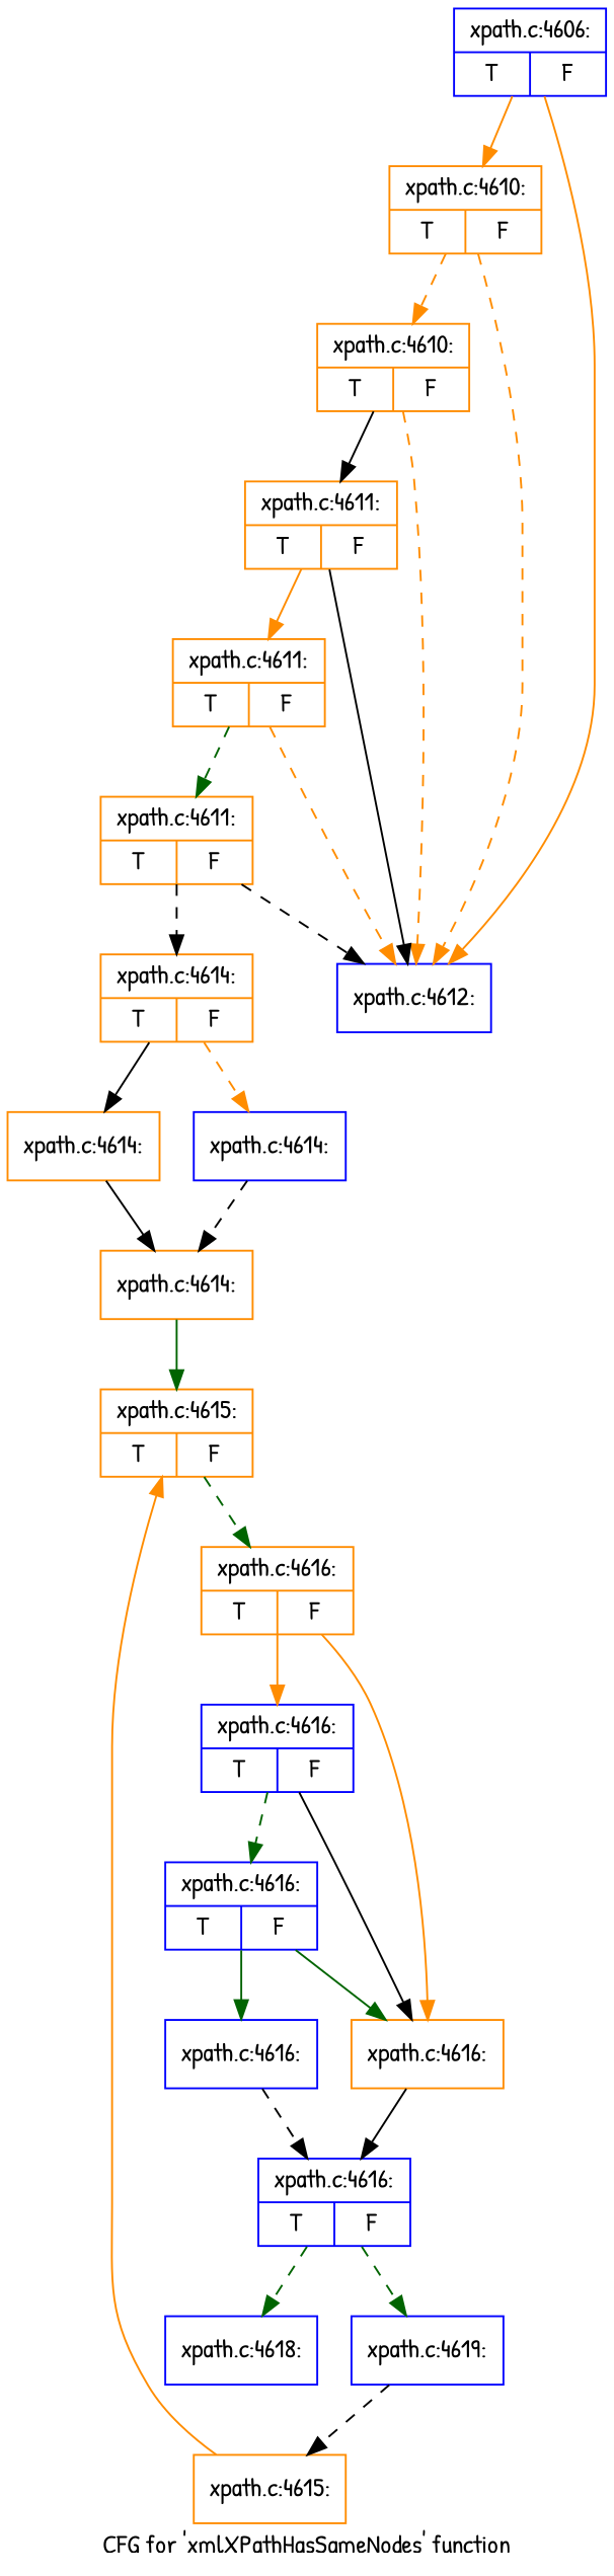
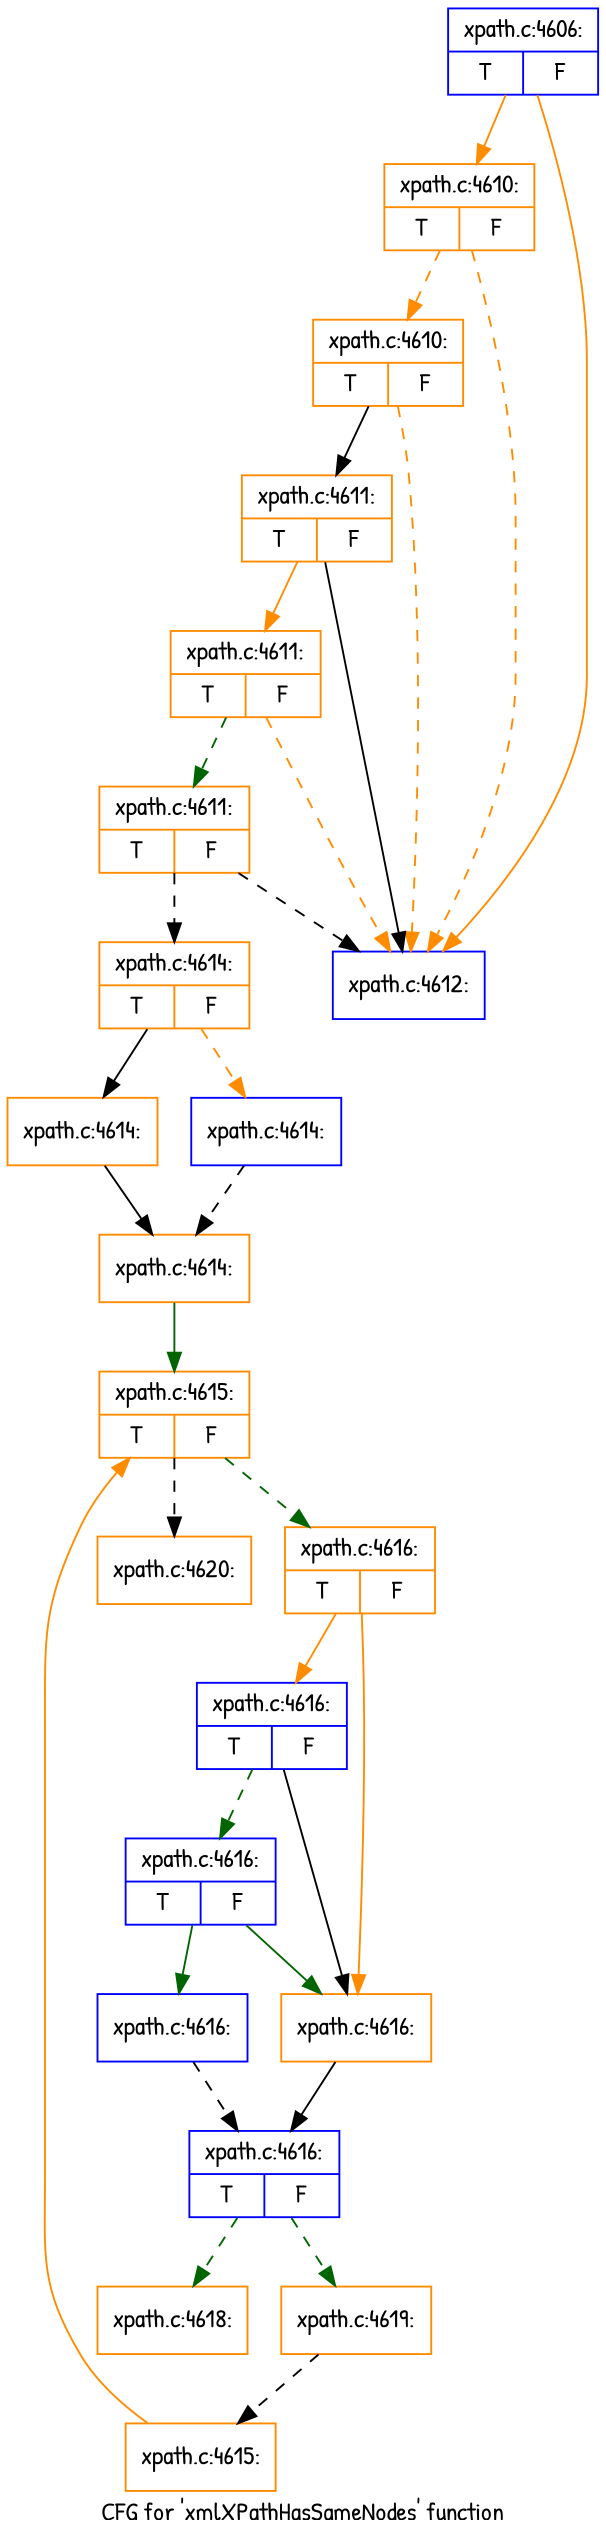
  digraph {
    fontname="Patrick Hand"
    label="CFG for 'xmlXPathHasSameNodes' function"
    node [color=darkorange fontname="Patrick Hand" shape=record]
    edge [color=black fontname="Patrick Hand" style=dashed]
    n1 [color=blue label="{xpath.c:4606:|{<s0>T|<s1>F}}"]
    n2 [color=blue label="{xpath.c:4612:}"]
    n3 [label="{xpath.c:4610:|{<s0>T|<s1>F}}"]
    n4 [label="{xpath.c:4610:|{<s0>T|<s1>F}}"]
    n5 [label="{xpath.c:4611:|{<s0>T|<s1>F}}"]
    n6 [label="{xpath.c:4611:|{<s0>T|<s1>F}}"]
    n7 [label="{xpath.c:4611:|{<s0>T|<s1>F}}"]
    n8 [label="{xpath.c:4614:|{<s0>T|<s1>F}}"]
    n9 [label="{xpath.c:4614:}"]
    n10 [color=blue label="{xpath.c:4614:}"]
    n11 [label="{xpath.c:4614:}"]
    n12 [label="{xpath.c:4615:|{<s0>T|<s1>F}}"]
    n13 [label="{xpath.c:4616:|{<s0>T|<s1>F}}"]
+   n14 [label="{xpath.c:4620:}"]
    n15 [color=blue label="{xpath.c:4616:|{<s0>T|<s1>F}}"]
    n16 [label="{xpath.c:4616:}"]
    n17 [color=blue label="{xpath.c:4616:|{<s0>T|<s1>F}}"]
    n18 [color=blue label="{xpath.c:4616:|{<s0>T|<s1>F}}"]
    n19 [color=blue label="{xpath.c:4616:}"]
-   n20 [color=blue label="{xpath.c:4618:}"]
-   n21 [color=blue label="{xpath.c:4619:}"]
+   n20 [label="{xpath.c:4618:}"]
+   n21 [label="{xpath.c:4619:}"]
    n22 [label="{xpath.c:4615:}"]
    n1 -> n2 [color=darkorange style=solid]
    n1 -> n3 [color=darkorange style=solid]
    n3 -> n2 [color=darkorange]
    n3 -> n4 [color=darkorange]
    n4 -> n2 [color=darkorange]
    n4 -> n5 [style=solid]
    n5 -> n2 [style=solid]
    n5 -> n6 [color=darkorange style=solid]
    n6 -> n2 [color=darkorange]
    n6 -> n7 [color=darkgreen]
    n7 -> n2
    n7 -> n8
    n8 -> n9 [style=solid]
    n8 -> n10 [color=darkorange]
    n9 -> n11 [style=solid]
    n10 -> n11
    n11 -> n12 [color=darkgreen style=solid]
    n12 -> n13 [color=darkgreen]
+   n12 -> n14
    n13 -> n15 [color=darkorange style=solid]
    n13 -> n16 [color=darkorange style=solid]
    n15 -> n16 [style=solid]
    n15 -> n17 [color=darkgreen]
    n16 -> n18 [style=solid]
    n17 -> n16 [color=darkgreen style=solid]
    n17 -> n19 [color=darkgreen style=solid]
    n18 -> n20 [color=darkgreen]
    n18 -> n21 [color=darkgreen]
    n19 -> n18
    n21 -> n22
    n22 -> n12 [color=darkorange style=solid]
  }
